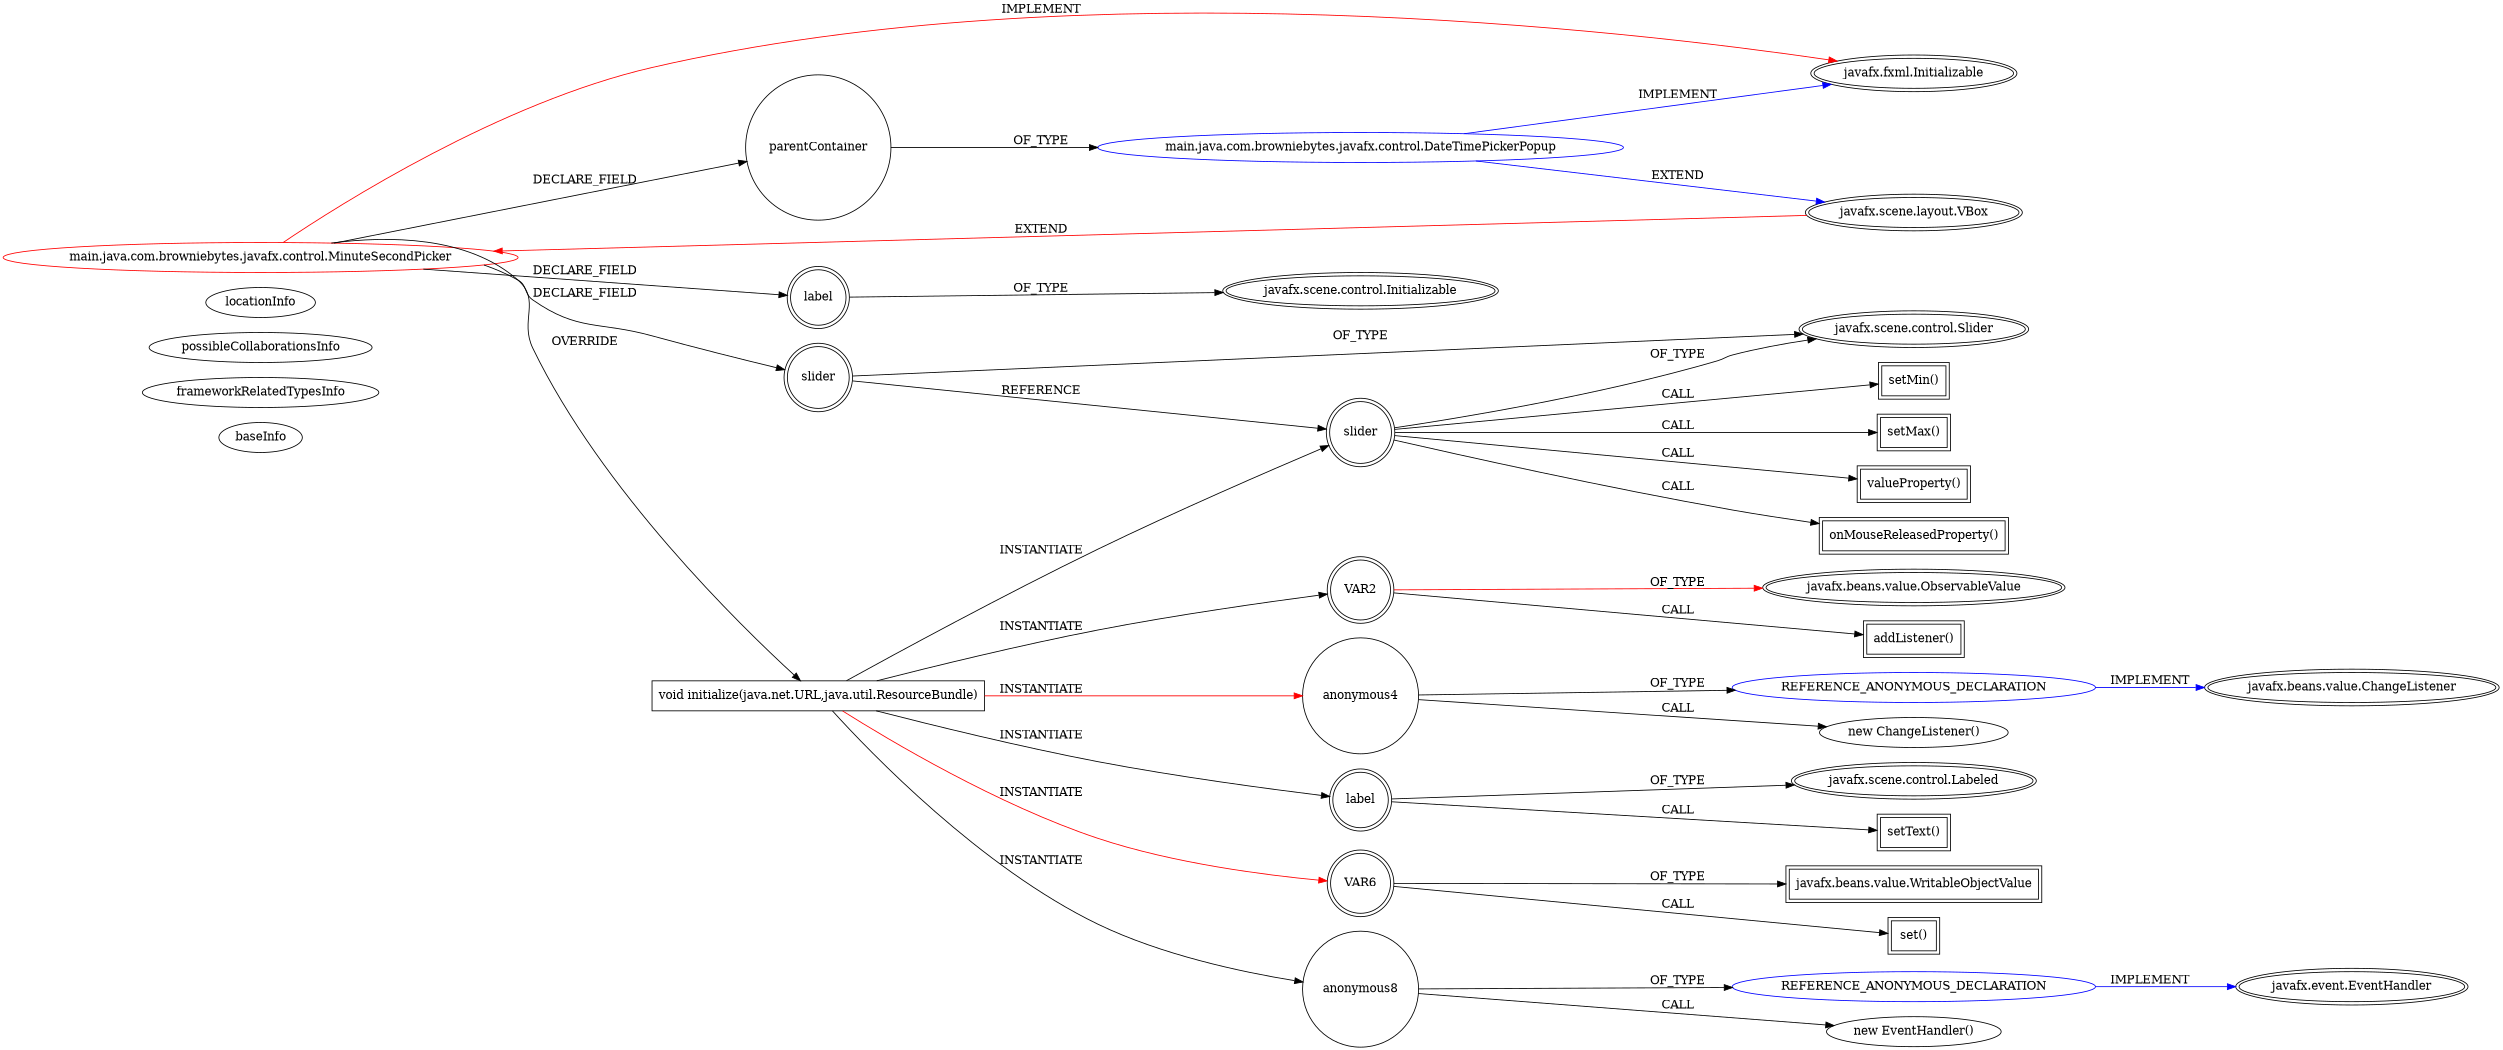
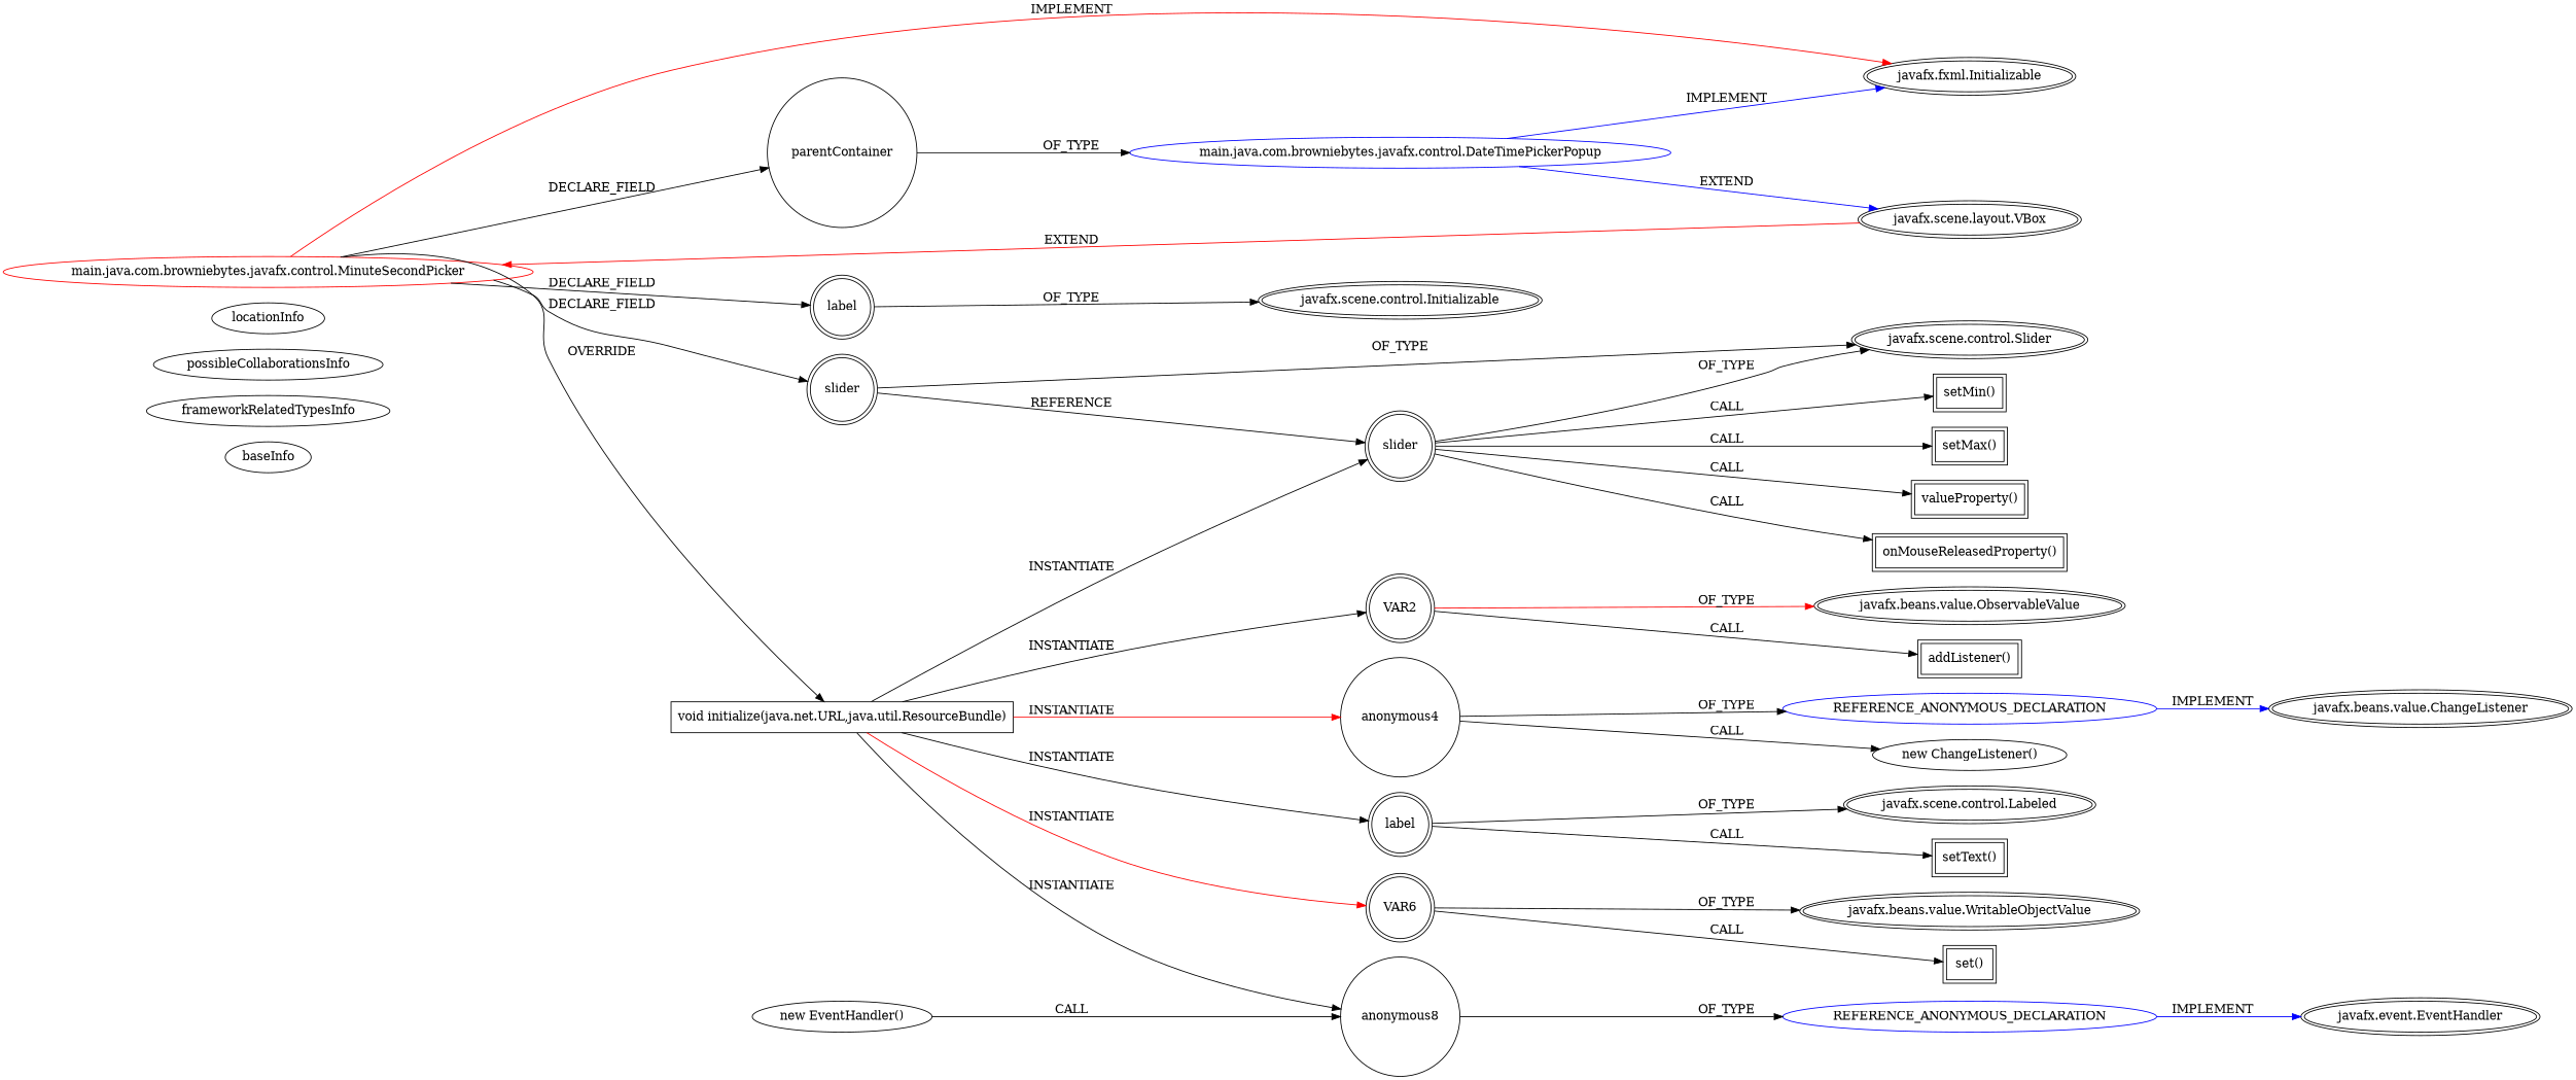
  digraph {
    rankdir=LR
    node [isFrameworkType=true vertexType=INSIDE_CALL peripheries=2]
    baseInfo [category=extension_graph graphId=4450 isAnonymous=false possibleRelation=true isFrameworkType="" vertexType="" peripheries=""]
    frameworkRelatedTypesInfo [0="javafx.scene.layout.VBox" 1="javafx.fxml.Initializable" isFrameworkType="" vertexType="" peripheries=""]
    possibleCollaborationsInfo [0="4450~FIELD_DECLARATION-~javafx.scene.layout.VBox javafx.fxml.Initializable ~javafx.scene.layout.VBox javafx.fxml.Initializable ~false~false" 1="4450~OVERRIDING_METHOD_DECLARATION-INSTANTIATION-~javafx.scene.layout.VBox javafx.fxml.Initializable ~javafx.event.EventHandler ~false~true" 2="4450~OVERRIDING_METHOD_DECLARATION-INSTANTIATION-~javafx.scene.layout.VBox javafx.fxml.Initializable ~javafx.beans.value.ChangeListener ~false~true" isFrameworkType="" vertexType="" peripheries=""]
    locationInfo [contextSignature=MinuteSecondPicker filePath="/taipeiben-DateTimePicker/DateTimePicker-master/src/main/java/com/browniebytes/javafx/control/MinuteSecondPicker.java" graphId=4450 projectName="taipeiben-DateTimePicker" isFrameworkType="" vertexType="" peripheries=""]
    n5 [color=red isFrameworkType=false label="main.java.com.browniebytes.javafx.control.MinuteSecondPicker" vertexType=ROOT_CLIENT_CLASS_DECLARATION peripheries=""]
    n6 [label="javafx.fxml.Initializable" vertexType=FRAMEWORK_INTERFACE_TYPE]
    n7 [label=label shape=circle vertexType=FIELD_DECLARATION]
    n8 [isFrameworkType=false label=parentContainer shape=circle vertexType=FIELD_DECLARATION peripheries=""]
    n9 [label=slider shape=circle vertexType=FIELD_DECLARATION]
    n10 [isFrameworkType=false label="void initialize(java.net.URL,java.util.ResourceBundle)" shape=box vertexType=OVERRIDING_METHOD_DECLARATION peripheries=""]
    n11 [label="javafx.scene.layout.VBox" vertexType=FRAMEWORK_CLASS_TYPE]
    n12 [label="javafx.scene.control.Initializable" vertexType=FRAMEWORK_CLASS_TYPE]
    n13 [color=blue isFrameworkType=false label="main.java.com.browniebytes.javafx.control.DateTimePickerPopup" vertexType=REFERENCE_CLIENT_CLASS_DECLARATION peripheries=""]
    n14 [label="javafx.scene.control.Slider" vertexType=FRAMEWORK_CLASS_TYPE]
    n15 [label=slider shape=circle vertexType=VARIABLE_EXPRESION]
    n16 [label=VAR2 shape=circle vertexType=VARIABLE_EXPRESION]
    n17 [isFrameworkType=false label=anonymous4 shape=circle vertexType=VARIABLE_EXPRESION peripheries=""]
    n18 [label=label shape=circle vertexType=VARIABLE_EXPRESION]
    n19 [label=VAR6 shape=circle vertexType=VARIABLE_EXPRESION]
    n20 [isFrameworkType=false label=anonymous8 shape=circle vertexType=VARIABLE_EXPRESION peripheries=""]
    n21 [label="setMin()" shape=box]
    n22 [label="setMax()" shape=box]
    n23 [label="valueProperty()" shape=box]
    n24 [label="onMouseReleasedProperty()" shape=box]
    n25 [label="javafx.beans.value.ObservableValue" vertexType=FRAMEWORK_INTERFACE_TYPE]
    n26 [label="addListener()" shape=box]
    n27 [color=blue isFrameworkType=false label=REFERENCE_ANONYMOUS_DECLARATION vertexType=REFERENCE_ANONYMOUS_DECLARATION peripheries=""]
    n28 [isFrameworkType=false label="new ChangeListener()" vertexType=CONSTRUCTOR_CALL peripheries=""]
    n29 [label="javafx.scene.control.Labeled" vertexType=FRAMEWORK_CLASS_TYPE]
    n30 [label="setText()" shape=box]
-   n31 [label="javafx.beans.value.WritableObjectValue" vertexType=FRAMEWORK_INTERFACE_TYPE shape=box]
+   n31 [label="javafx.beans.value.WritableObjectValue" vertexType=FRAMEWORK_INTERFACE_TYPE]
    n32 [label="set()" shape=box]
    n33 [color=blue isFrameworkType=false label=REFERENCE_ANONYMOUS_DECLARATION vertexType=REFERENCE_ANONYMOUS_DECLARATION peripheries=""]
    n34 [isFrameworkType=false label="new EventHandler()" vertexType=CONSTRUCTOR_CALL peripheries=""]
    n35 [label="javafx.beans.value.ChangeListener" vertexType=FRAMEWORK_INTERFACE_TYPE]
    n36 [label="javafx.event.EventHandler" vertexType=FRAMEWORK_INTERFACE_TYPE]
    n5 -> n6 [color=red label=IMPLEMENT]
    n5 -> n7 [label=DECLARE_FIELD]
    n5 -> n8 [label=DECLARE_FIELD]
    n5 -> n9 [label=DECLARE_FIELD]
    n5 -> n10 [label=OVERRIDE]
    n7 -> n12 [label=OF_TYPE]
    n8 -> n13 [label=OF_TYPE]
    n9 -> n14 [label=OF_TYPE]
    n9 -> n15 [label=REFERENCE]
    n10 -> n15 [label=INSTANTIATE]
    n10 -> n16 [label=INSTANTIATE]
    n10 -> n17 [color=red label=INSTANTIATE]
    n10 -> n18 [label=INSTANTIATE]
    n10 -> n19 [color=red label=INSTANTIATE]
    n10 -> n20 [label=INSTANTIATE]
    n11 -> n5 [color=red label=EXTEND]
    n13 -> n6 [color=blue label=IMPLEMENT]
    n13 -> n11 [color=blue label=EXTEND]
    n15 -> n14 [label=OF_TYPE]
    n15 -> n21 [label=CALL]
    n15 -> n22 [label=CALL]
    n15 -> n23 [label=CALL]
    n15 -> n24 [label=CALL]
    n16 -> n25 [color=red label=OF_TYPE]
    n16 -> n26 [label=CALL]
    n17 -> n27 [label=OF_TYPE]
    n17 -> n28 [label=CALL]
    n18 -> n29 [label=OF_TYPE]
    n18 -> n30 [label=CALL]
    n19 -> n31 [label=OF_TYPE]
    n19 -> n32 [label=CALL]
    n20 -> n33 [label=OF_TYPE]
-   n20 -> n34 [label=CALL]
+   n34 -> n20 [label=CALL]
    n27 -> n35 [color=blue label=IMPLEMENT]
    n33 -> n36 [color=blue label=IMPLEMENT]
  }
